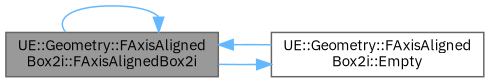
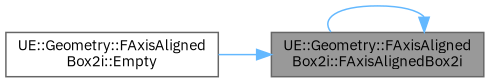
  digraph {
    rankdir=LR
    fontname="IBM Plex Sans"
    node [fontname="IBM Plex Sans" fontsize=10 shape=box style=filled]
    edge [color=steelblue1 fontname="IBM Plex Sans" fontsize=10 labelfontname=Helvetica labelfontsize=10 style=solid]
    n1 [color=gray40 fillcolor=grey60 fontcolor=black height=0.2 label="UE::Geometry::FAxisAligned\lBox2i::FAxisAlignedBox2i" width=0.4]
    n2 [color=grey40 fillcolor=white height=0.2 label="UE::Geometry::FAxisAligned\lBox2i::Empty" width=0.4]
    n1 -> n1
-   n1 -> n2
    n2 -> n1
  }
